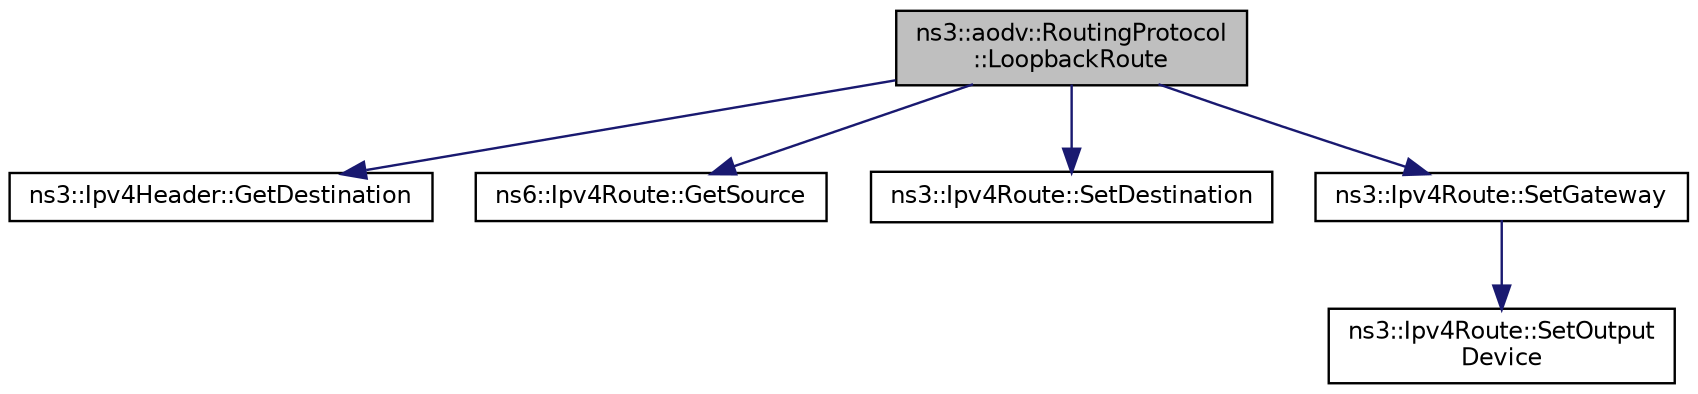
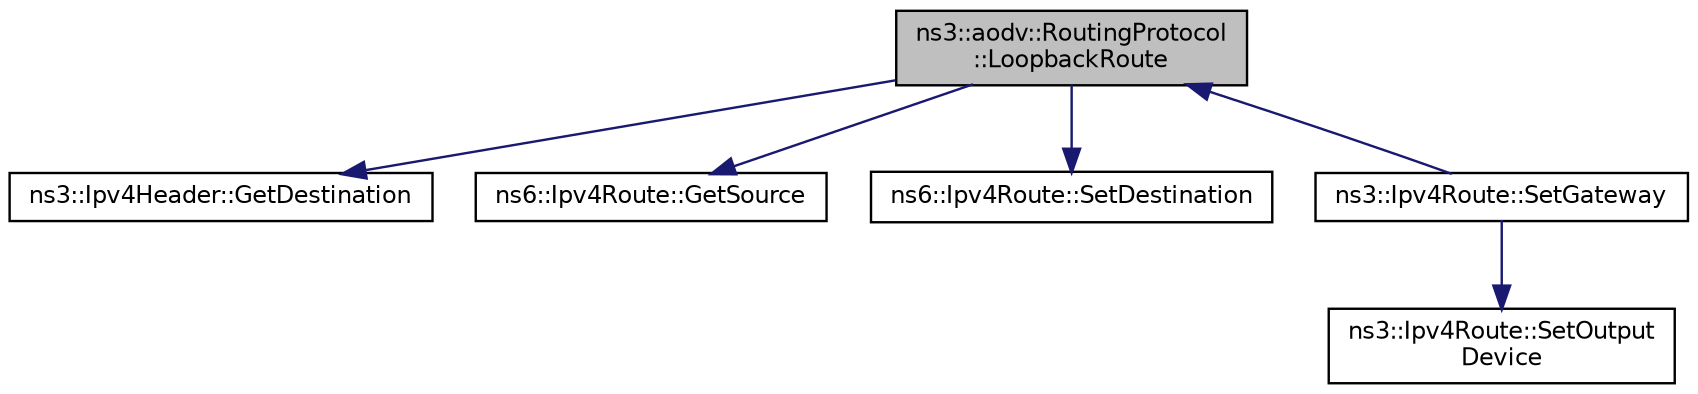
  digraph {
    rankdir=TB
    node [color=black fillcolor=white fontname=Helvetica fontsize=10 shape=record style=filled]
    edge [color=midnightblue fontname=Helvetica fontsize=10 labelfontname=Helvetica labelfontsize=10 style=solid]
    n1 [fillcolor=grey75 fontcolor=black height=0.2 label="ns3::aodv::RoutingProtocol\l::LoopbackRoute" width=0.4]
    n2 [height=0.2 label="ns3::Ipv4Header::GetDestination" width=0.4]
    n3 [height=0.2 label="ns6::Ipv4Route::GetSource" width=0.4]
-   n4 [height=0.2 label="ns3::Ipv4Route::SetDestination" width=0.4]
+   n4 [height=0.2 label="ns6::Ipv4Route::SetDestination" width=0.4]
    n5 [height=0.2 label="ns3::Ipv4Route::SetGateway" width=0.4]
    n6 [height=0.2 label="ns3::Ipv4Route::SetOutput\lDevice" width=0.4]
    n1 -> n2
    n1 -> n3
    n1 -> n4
-   n1 -> n5
+   n5 -> n1
    n5 -> n6
  }
